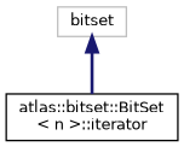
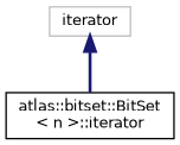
  digraph {
    rankdir=TB
    node [fillcolor=white fontname=Helvetica fontsize=10 shape=record style=filled]
-   n1 [color=grey75 height=0.2 label=bitset width=0.4]
+   n1 [color=grey75 height=0.2 label=iterator width=0.4]
    n2 [color=black height=0.2 label="atlas::bitset::BitSet\l\< n \>::iterator" width=0.4]
    n1 -> n2 [color=midnightblue dir=back fontname=Helvetica fontsize=10 labelfontname=Helvetica labelfontsize=10 style=bold]
  }
